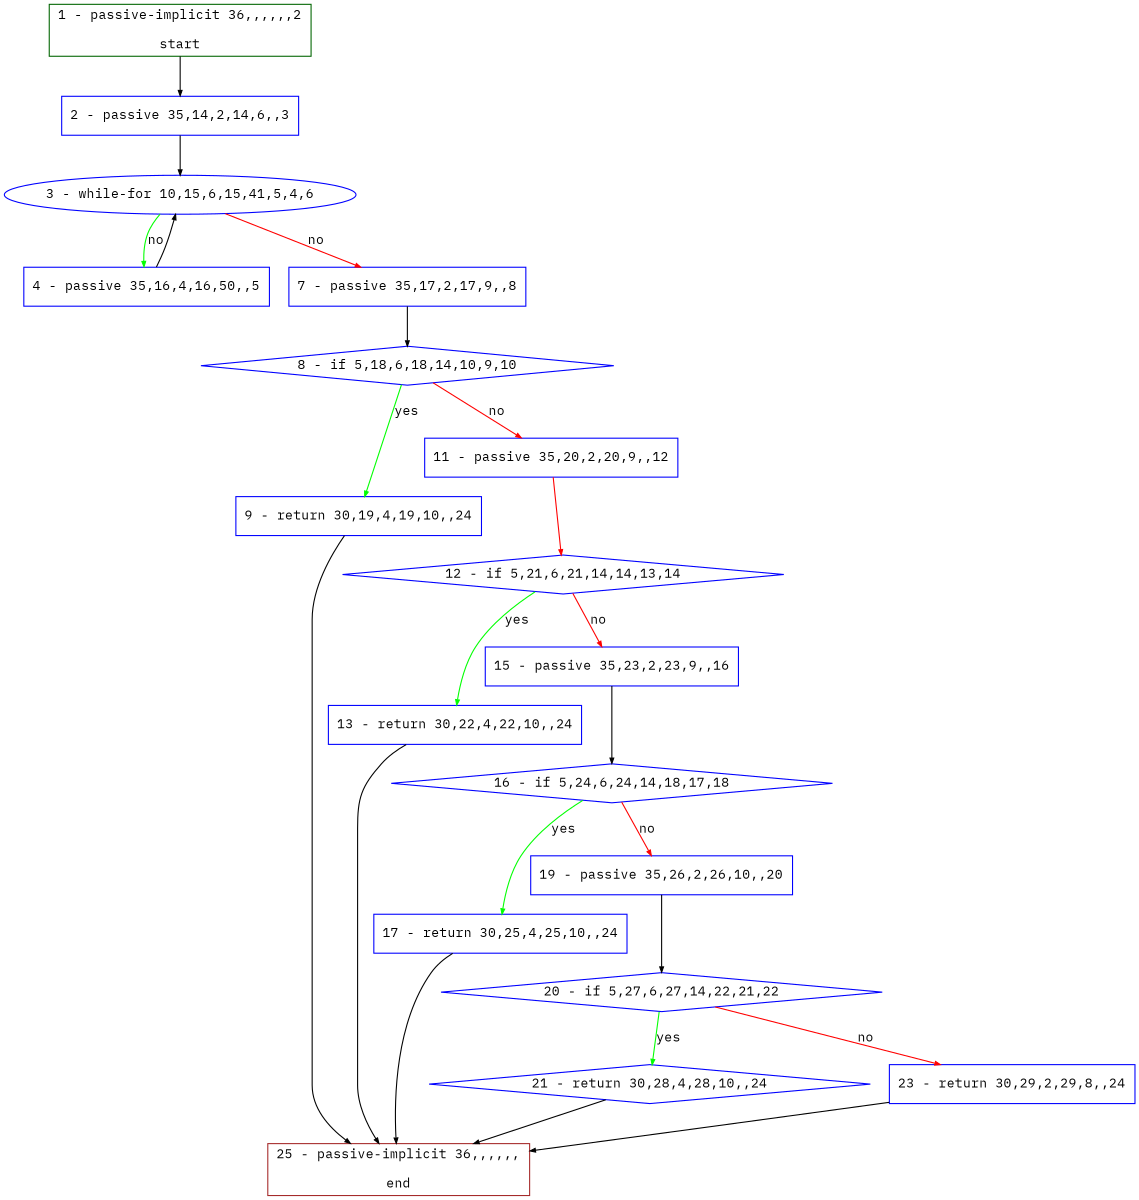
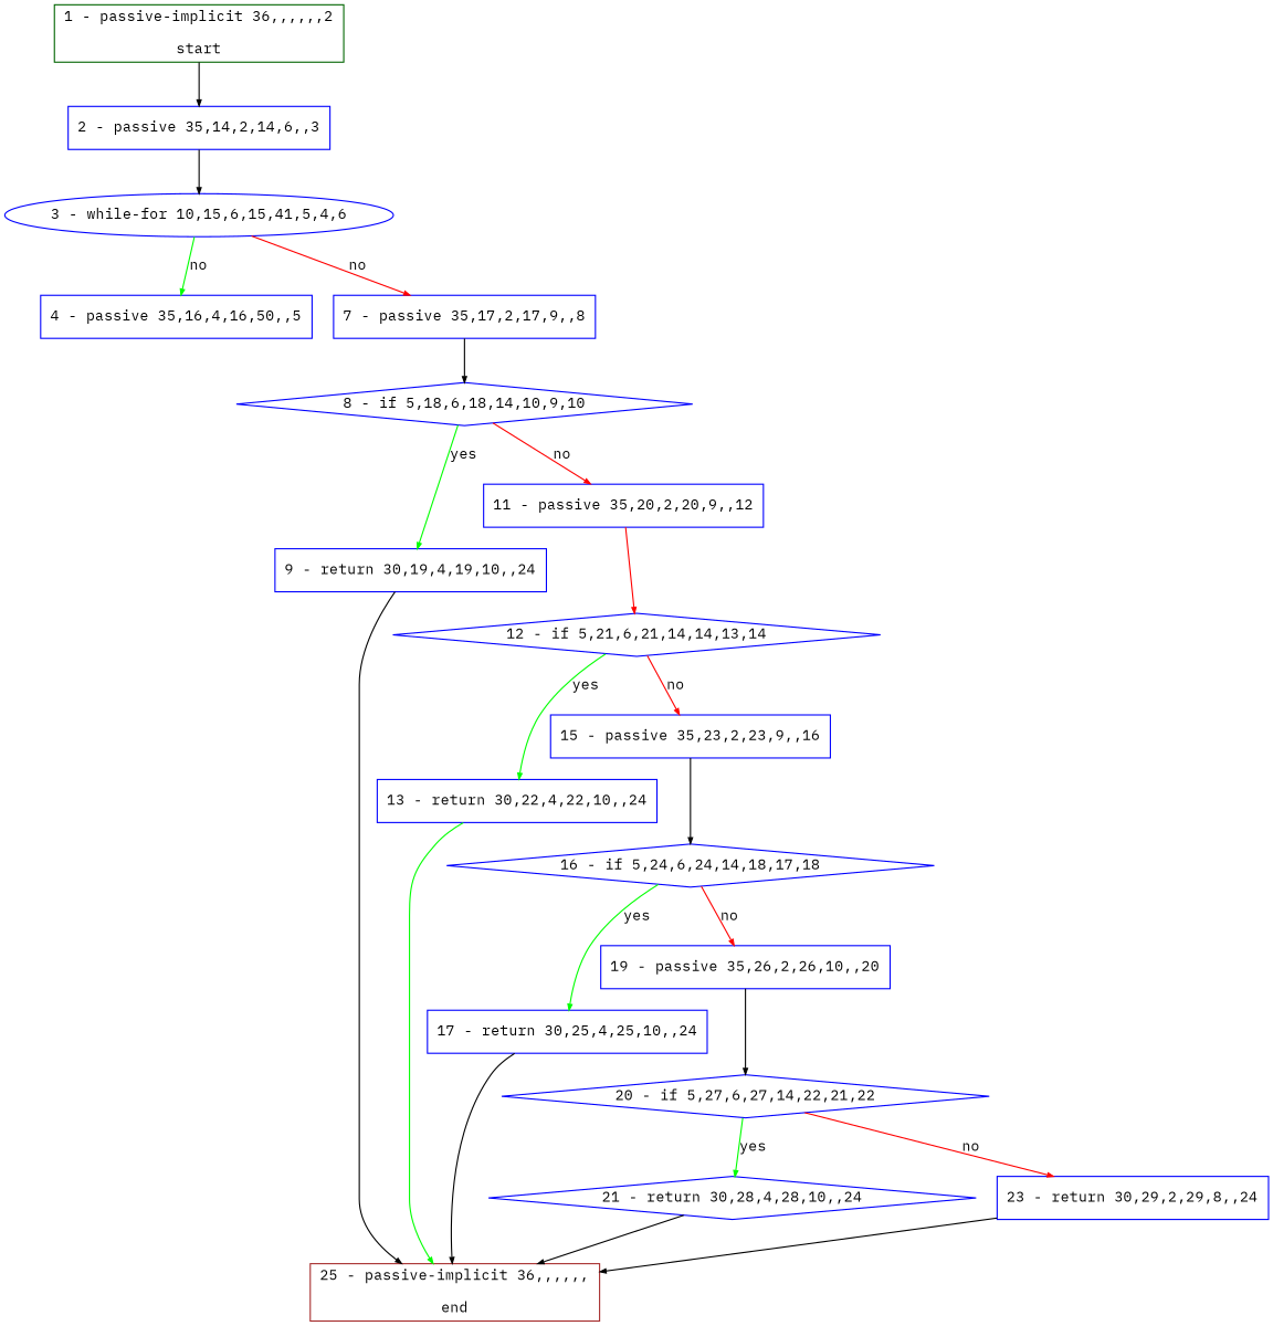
  digraph {
    bgcolor=white
    compound=true
    fillcolor="#FFFFCC"
    fontname="IBM Plex Mono"
    fontsize=12
    pack=true
    packmode=clust
    style="rounded,filled"
    node [color="#0000ff" compound=true fillcolor="#ffffff" fixedsize=false fontname="IBM Plex Mono" fontsize=12 node_initialized=no shape=box style=filled]
    edge [arrowhead=normal arrowsize=0.5 arrowtail=none color="#000000" compound=true dir=forward fontcolor=black fontname="IBM Plex Mono" fontsize=12]
    n1 [label="2 - passive 35,14,2,14,6,,3"]
    n2 [label="3 - while-for 10,15,6,15,41,5,4,6" shape=oval]
    n3 [label="4 - passive 35,16,4,16,50,,5"]
    n4 [label="7 - passive 35,17,2,17,9,,8"]
    n5 [color="#006400" label="1 - passive-implicit 36,,,,,,2\n\nstart"]
    n6 [label="8 - if 5,18,6,18,14,10,9,10" shape=diamond]
    n7 [label="9 - return 30,19,4,19,10,,24"]
    n8 [label="11 - passive 35,20,2,20,9,,12"]
    n9 [color="#a52a2a" label="25 - passive-implicit 36,,,,,,\n\nend"]
    n10 [label="12 - if 5,21,6,21,14,14,13,14" shape=diamond]
    n11 [label="13 - return 30,22,4,22,10,,24"]
    n12 [label="15 - passive 35,23,2,23,9,,16"]
    n13 [label="16 - if 5,24,6,24,14,18,17,18" shape=diamond]
    n14 [label="17 - return 30,25,4,25,10,,24"]
    n15 [label="19 - passive 35,26,2,26,10,,20"]
    n16 [label="20 - if 5,27,6,27,14,22,21,22" shape=diamond]
    n17 [label="21 - return 30,28,4,28,10,,24" shape=diamond]
    n18 [label="23 - return 30,29,2,29,8,,24"]
    n1 -> n2
    n2 -> n3 [color="#00ff00" label=no]
    n2 -> n4 [color="#ff0000" label=no]
-   n3 -> n2
    n4 -> n6
    n5 -> n1
    n6 -> n7 [color="#00ff00" label=yes]
    n6 -> n8 [color="#ff0000" label=no]
    n7 -> n9
    n8 -> n10 [color="#ff0000"]
    n10 -> n11 [color="#00ff00" label=yes]
    n10 -> n12 [color="#ff0000" label=no]
-   n11 -> n9
+   n11 -> n9 [color="#00ff00"]
    n12 -> n13
    n13 -> n14 [color="#00ff00" label=yes]
    n13 -> n15 [color="#ff0000" label=no]
    n14 -> n9
    n15 -> n16
    n16 -> n17 [color="#00ff00" label=yes]
    n16 -> n18 [color="#ff0000" label=no]
    n17 -> n9
    n18 -> n9
  }
